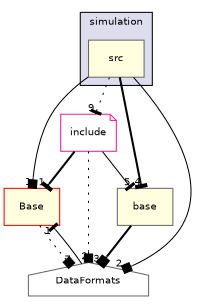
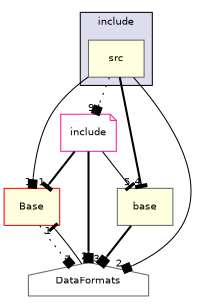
  digraph {
    compound=true
    node [color=gray40 fillcolor=lightyellow fontname=Helvetica fontsize=10 shape=box style=filled]
    edge [arrowhead=box headlabel=1 labeldistance=1.5 labelfontname=Helvetica labelfontsize=10 style=solid]
    n1 [label=src pencolor=black]
    n2 [color=deeppink fillcolor=white label=include shape=note]
    n3 [color=red label=Base]
    n4 [label=base]
    n5 [fillcolor=white label=DataFormats shape=house]
    subgraph cluster_1 {
      bgcolor="#ddddee"
      fontname=Helvetica
      fontsize=10
-     label=simulation
+     label=include
      pencolor=black
      n1
    }
-   n1 -> n2 [arrowhead=tee headlabel=9 style=dotted]
+   n1 -> n2 [headlabel=9 style=dotted]
    n1 -> n3
    n1 -> n4 [arrowhead=tee headlabel=4 style=bold]
    n1 -> n5 [headlabel=2]
    n2 -> n3 [arrowhead=tee style=bold]
    n2 -> n4 [arrowhead=tee headlabel=5]
-   n2 -> n5 [headlabel=2 style=dotted]
+   n2 -> n5 [headlabel=2 style=bold]
    n3 -> n5 [headlabel=7 style=dotted]
    n4 -> n5 [headlabel=3 style=bold]
    n5 -> n3 [arrowhead=tee]
  }
